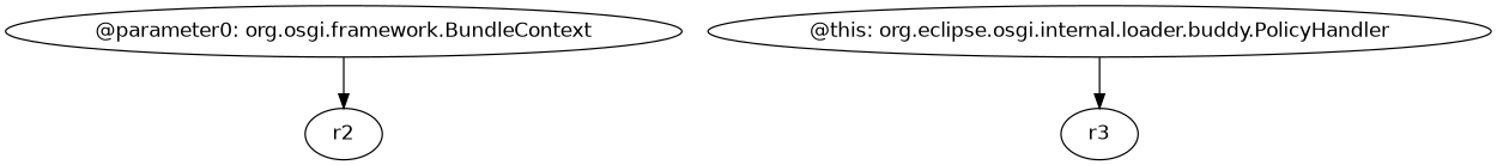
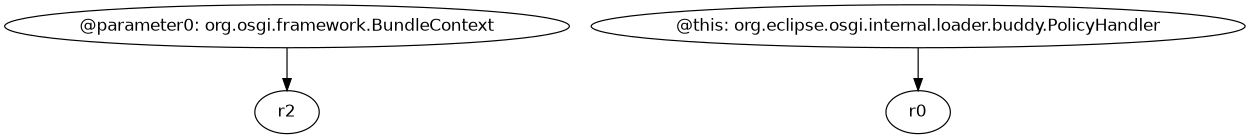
  digraph {
    fontname="DejaVu Sans"
    node [fontname="DejaVu Sans"]
    edge [fontname="DejaVu Sans"]
    n1 [label="@parameter0: org.osgi.framework.BundleContext"]
    n2 [label=r2]
    n3 [label="@this: org.eclipse.osgi.internal.loader.buddy.PolicyHandler"]
-   n4 [label=r3]
+   n4 [label=r0]
    n1 -> n2
    n3 -> n4
  }
